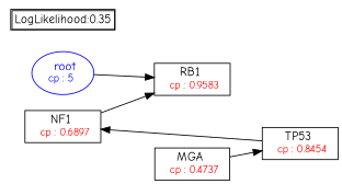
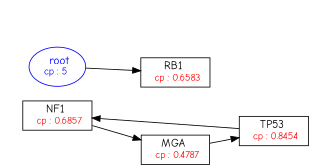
  digraph {
    fontname="Comic Neue"
    fontsize=10
    rankdir=LR
    node [fontname="Comic Neue" shape=box]
    edge [fontname="Comic Neue"]
    n1 [color=Blue label=<<font color='Blue'> root</font><br/><font color='Blue' POINT-SIZE='12'>cp : 5 </font>> shape=oval]
-   n2 [label=<RB1 <br/> <font color='Red' POINT-SIZE='12'> cp : 0.9583 </font>>]
+   n2 [label=<RB1 <br/> <font color='Red' POINT-SIZE='12'> cp : 0.6583 </font>>]
    n3 [label=<TP53 <br/> <font color='Red' POINT-SIZE='12'> cp : 0.8454 </font>>]
-   n4 [label=<NF1 <br/> <font color='Red' POINT-SIZE='12'> cp : 0.6897 </font>>]
-   n5 [label=<MGA <br/> <font color='Red' POINT-SIZE='12'> cp : 0.4737 </font>>]
-   n6 [label=<<TABLE BORDER="1" CELLBORDER="1" CELLSPACING="0" >     <TR><TD ALIGN="LEFT">LogLikelihood:0.35</TD></TR>     </TABLE>> shape=plaintext]
+   n4 [label=<NF1 <br/> <font color='Red' POINT-SIZE='12'> cp : 0.6857 </font>>]
+   n5 [label=<MGA <br/> <font color='Red' POINT-SIZE='12'> cp : 0.4787 </font>>]
    n1 -> n2
    n3 -> n4
-   n4 -> n2
+   n4 -> n5
    n5 -> n3
  }
